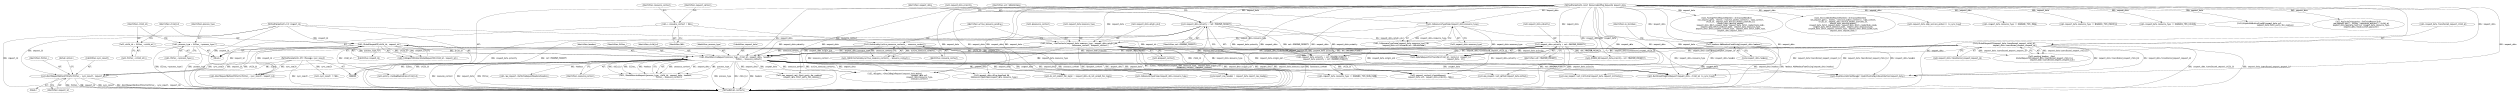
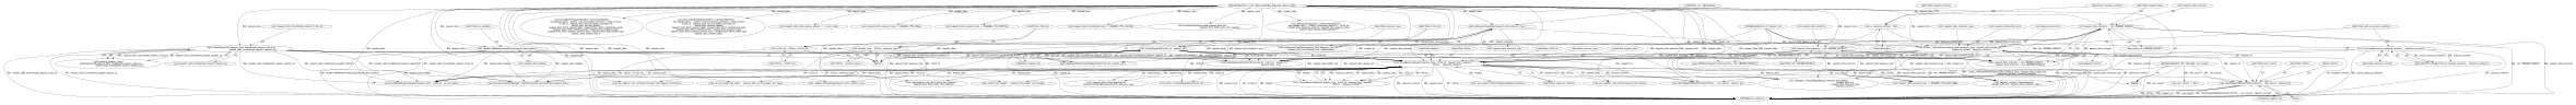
  digraph {
    fontname="IBM Plex Mono"
    node [fontname="IBM Plex Mono"]
    edge [fontname="IBM Plex Mono"]
    n1 [label="(Call,AbortRequestBeforeItStarts(filter_, sync_result, request_id))"]
    n2 [label="(MethodReturn,contexts)"]
    n3 [label="(Block,)"]
    n4 [label="(Identifier,request_id)"]
    n5 [label="(Call,ShouldServiceRequest(process_type, child_id, request_data, headers,\n                            filter_, resource_context))"]
    n6 [label="(Call,do_not_prompt_for_login = request_data.do_not_prompt_for_login)"]
    n7 [label="(Call,IsResourceTypeFrame(request_data.resource_type))"]
    n8 [label="(Call,new_request->SetExtraRequestHeaders(headers))"]
    n9 [label="(Call,report_raw_headers = request_data.report_raw_headers)"]
    n10 [label="(Call,AsyncRevalidationManager::QualifiesForAsyncRevalidation(request_data))"]
    n11 [label="(Call,new_request->set_method(request_data.method))"]
    n12 [label="(Call,policy->CanReadRawCookies(child_id))"]
    n13 [label="(Call,AbortRequestBeforeItStarts(filter_, sync_result, request_id))"]
    n14 [label="(Call,request_context->CreateRequest(\n      request_data.url, request_data.priority, NULL))"]
    n15 [label="(Call,BuildLoadFlagsForRequest(request_data, child_id, is_sync_load))"]
    n16 [label="(Call,new_request->set_initiator(request_data.request_initiator))"]
    n17 [label="(Identifier,resource_context)"]
    n18 [label="(Call,new_request->set_first_party_for_cookies(\n      request_data.first_party_for_cookies))"]
    n19 [label="(Call,delegate_->ShouldBeginRequest(request_data.method,\n                                                  request_data.url,\n                                                  request_data.resource_type,\n                                                  resource_context))"]
    n20 [label="(Call,request_data.allow_download &&\n      IsResourceTypeFrame(request_data.resource_type))"]
    n21 [label="(Call,request_data.resource_type == RESOURCE_TYPE_MAIN_FRAME)"]
    n22 [label="(Call,!ShouldServiceRequest(process_type, child_id, request_data, headers,\n                            filter_, resource_context))"]
    n23 [label="(Call,process_type = filter_->process_type())"]
    n24 [label="(Block,)"]
    n25 [label="(Call,filter_->process_type())"]
    n26 [label="(Call,GlobalRequestID(child_id, request_id))"]
    n27 [label="(Call,UpdateRequestForTransfer(child_id, route_id, request_id,\n                               request_data, it))"]
    n28 [label="(Call,IsRequestIDInUse(GlobalRequestID(child_id, request_id)))"]
    n29 [label="(Identifier,request_id)"]
    n30 [label="(Call,child_id = filter_->child_id())"]
    n31 [label="(Call,filter_->child_id())"]
    n32 [label="(MethodParameterIn,int request_id)"]
    1000105
    n34 [label="(Call,GlobalRequestID(request_data.transferred_request_child_id,\n                      request_data.transferred_request_request_id))"]
    n35 [label="(Call,request_data.transferred_request_request_id)"]
    n36 [label="(Call,pending_loaders_.find(\n      GlobalRequestID(request_data.transferred_request_child_id,\n                      request_data.transferred_request_request_id)))"]
    n37 [label="(MethodParameterIn,const ResourceHostMsg_Request& request_data)"]
    n38 [label="(Call,filter_->GetContexts(request_data.resource_type, request_data.origin_pid,\n                       &resource_context, &request_context))"]
    n39 [label="(Call,IsResourceTypeFrame(request_data.resource_type))"]
    n40 [label="(Call,request_data.priority < net::MINIMUM_PRIORITY)"]
    n41 [label="(Call,request_data.priority > net::MAXIMUM_PRIORITY)"]
    n42 [label="(Call,headers.AddHeadersFromString(request_data.headers))"]
    n43 [label="(Call,ForeignFetchRequestHandler::InitializeHandler(\n        new_request.get(), filter_->service_worker_context(), blob_context,\n        child_id, request_data.service_worker_provider_id,\n        should_skip_service_worker,\n        request_data.fetch_request_mode, request_data.fetch_credentials_mode,\n        request_data.fetch_redirect_mode, request_data.resource_type,\n        request_data.fetch_request_context_type, request_data.fetch_frame_type,\n        request_data.request_body))"]
    n44 [label="(Call,ServiceWorkerRequestHandler::InitializeHandler(\n      new_request.get(), filter_->service_worker_context(), blob_context,\n      child_id, request_data.service_worker_provider_id,\n      should_skip_service_worker,\n      request_data.fetch_request_mode, request_data.fetch_credentials_mode,\n      request_data.fetch_redirect_mode, request_data.resource_type,\n      request_data.fetch_request_context_type, request_data.fetch_frame_type,\n      request_data.request_body))"]
    n45 [label="(Call,request_data.skip_service_worker || is_sync_load)"]
    n46 [label="(Call,request_data.resource_type == RESOURCE_TYPE_IMAGE)"]
    n47 [label="(Call,request_data.resource_type == RESOURCE_TYPE_PREFETCH)"]
    n48 [label="(Call,DCHECK_EQ(request_data.priority, net::MAXIMUM_PRIORITY))"]
-   n49 [label="(Call,request_data.resource_type == RESOURCE_TYPE_FAVICON)"]
+   n49 [label="(Call,request_data.transferred_type == RESOURCE_TYPE_FAVICON)"]
    n50 [label="(Call,HttpAuthRelationTypeOf(request_data.url,\n                                 request_data.first_party_for_cookies))"]
    n51 [label="(Call,AppCacheInterceptor::SetExtraRequestInfo(\n      new_request.get(), filter_->appcache_service(), child_id,\n      request_data.appcache_host_id, request_data.resource_type,\n      request_data.should_reset_appcache))"]
    n52 [label="(Call,&request_context)"]
    n53 [label="(Call,IsResourceTypeFrame(request_data.resource_type) &&\n      !request_data.url.SchemeIs(url::kBlobScheme))"]
    n54 [label="(Call,request_data.resource_type)"]
    n55 [label="(Identifier,net::MINIMUM_PRIORITY)"]
    n56 [label="(Call,request_data.priority < net::MINIMUM_PRIORITY ||\n      request_data.priority > net::MAXIMUM_PRIORITY)"]
    n57 [label="(Identifier,net::MAXIMUM_PRIORITY)"]
    n58 [label="(Call,request_data.headers)"]
    n59 [label="(Call,ContainsKey(active_resource_contexts_, resource_context))"]
    n60 [label="(Call,CHECK(ContainsKey(active_resource_contexts_, resource_context)))"]
    n61 [label="(Identifier,resource_context)"]
    n62 [label="(Call,* resource_context = NULL)"]
    n63 [label="(Identifier,NULL)"]
    n64 [label="(MethodParameterIn,IPC::Message* sync_result)"]
    n65 [label="(Call,sync_result != NULL)"]
    n66 [label="(Identifier,process_type)"]
    n67 [label="(Identifier,sync_result)"]
    n68 [label="(Identifier,headers)"]
    n69 [label="(Identifier,child_id)"]
    n70 [label="(Call,request_data.transferred_request_child_id)"]
    n71 [label="(Call,request_data.resource_type)"]
    n72 [label="(Identifier,request_context)"]
    n73 [label="(Identifier,request_data)"]
    n74 [label="(Identifier,filter_)"]
    n75 [label="(Identifier,child_id)"]
    n76 [label="(Identifier,filter_)"]
    n77 [label="(Call,request_data.priority)"]
    n78 [label="(Identifier,process_type)"]
    n79 [label="(Identifier,active_resource_pending_)"]
    n80 [label="(Identifier,url::kBlobScheme)"]
    n81 [label="(Return,return;)"]
    n82 [label="(Call,request_data.priority)"]
    n83 [label="(Identifier,is_shutdown_)"]
    n84 [label="(Call,request_data.origin_pid)"]
    n85 [label="(Call,&resource_context)"]
    n86 [label="(Identifier,child_id)"]
    n87 [label="(Identifier,request_data)"]
    n88 [label="(Identifier,resource_context)"]
    n1 -> n2 [label="DDG: sync_result"]
    n1 -> n2 [label="DDG: AbortRequestBeforeItStarts(filter_, sync_result, request_id)"]
    n1 -> n2 [label="DDG: filter_"]
    n1 -> n2 [label="DDG: request_id"]
    n1 -> n3 [label="AST: "]
    n1 -> n4 [label="CFG: "]
    n4 -> n1 [label="AST: "]
    n5 -> n1 [label="DDG: filter_"]
    n5 -> n2 [label="DDG: process_type"]
    n5 -> n2 [label="DDG: child_id"]
    n5 -> n2 [label="DDG: headers"]
    n5 -> n2 [label="DDG: resource_context"]
    n5 -> n2 [label="DDG: request_data"]
    n5 -> n2 [label="DDG: filter_"]
    n5 -> n6 [label="DDG: request_data"]
    n5 -> n7 [label="DDG: request_data"]
    n5 -> n8 [label="DDG: headers"]
    n5 -> n9 [label="DDG: request_data"]
    n5 -> n10 [label="DDG: request_data"]
    n5 -> n11 [label="DDG: request_data"]
    n5 -> n12 [label="DDG: child_id"]
    n5 -> n13 [label="DDG: filter_"]
    n5 -> n14 [label="DDG: request_data"]
    n5 -> n15 [label="DDG: request_data"]
    n5 -> n15 [label="DDG: child_id"]
    n5 -> n16 [label="DDG: request_data"]
    n5 -> n17 [label="CFG: "]
    n5 -> n18 [label="DDG: request_data"]
    n5 -> n19 [label="DDG: request_data"]
    n5 -> n19 [label="DDG: resource_context"]
    n5 -> n20 [label="DDG: request_data"]
    n5 -> n21 [label="DDG: request_data"]
    n5 -> n22 [label="AST: "]
    n5 -> n22 [label="DDG: resource_context"]
    n5 -> n22 [label="DDG: request_data"]
    n5 -> n22 [label="DDG: process_type"]
    n5 -> n22 [label="DDG: child_id"]
    n5 -> n22 [label="DDG: filter_"]
    n5 -> n22 [label="DDG: headers"]
    n17 -> n5 [label="AST: "]
    n22 -> n5 [label="CFG: "]
    n23 -> n2 [label="DDG: filter_->process_type()"]
    n23 -> n2 [label="DDG: process_type"]
    n23 -> n5 [label="DDG: process_type"]
    n23 -> n24 [label="AST: "]
    n23 -> n25 [label="CFG: "]
    n25 -> n23 [label="AST: "]
    n26 -> n1 [label="DDG: request_id"]
    n26 -> n2 [label="DDG: request_id"]
    n26 -> n2 [label="DDG: child_id"]
    n26 -> n5 [label="DDG: child_id"]
    n26 -> n12 [label="DDG: child_id"]
    n26 -> n13 [label="DDG: request_id"]
    n26 -> n15 [label="DDG: child_id"]
    n26 -> n27 [label="DDG: child_id"]
    n26 -> n27 [label="DDG: request_id"]
    n26 -> n28 [label="AST: "]
    n26 -> n28 [label="DDG: child_id"]
    n26 -> n28 [label="DDG: request_id"]
    n26 -> n29 [label="CFG: "]
    n28 -> n26 [label="CFG: "]
    n29 -> n26 [label="AST: "]
+   n30 -> n2 [label="DDG: filter_->child_id()"]
    n30 -> n24 [label="AST: "]
    n30 -> n31 [label="CFG: "]
    n31 -> n30 [label="AST: "]
    n32 -> n1 [label="DDG: request_id"]
    n32 -> n2 [label="DDG: request_id"]
    n32 -> n13 [label="DDG: request_id"]
    n32 -> n26 [label="DDG: request_id"]
    n32 -> n27 [label="DDG: request_id"]
    n32 -> 1000105 [label="AST: "]
    n34 -> n2 [label="DDG: request_data.transferred_request_request_id"]
    n34 -> n2 [label="DDG: request_data.transferred_request_child_id"]
    n34 -> n5 [label="DDG: request_data.transferred_request_request_id"]
    n34 -> n5 [label="DDG: request_data.transferred_request_child_id"]
    n34 -> n10 [label="DDG: request_data.transferred_request_request_id"]
    n34 -> n10 [label="DDG: request_data.transferred_request_child_id"]
    n34 -> n15 [label="DDG: request_data.transferred_request_request_id"]
    n34 -> n15 [label="DDG: request_data.transferred_request_child_id"]
    n34 -> n27 [label="DDG: request_data.transferred_request_request_id"]
    n34 -> n27 [label="DDG: request_data.transferred_request_child_id"]
    n34 -> n35 [label="CFG: "]
    n34 -> n36 [label="AST: "]
    n34 -> n36 [label="DDG: request_data.transferred_request_child_id"]
    n34 -> n36 [label="DDG: request_data.transferred_request_request_id"]
    n35 -> n34 [label="AST: "]
    n36 -> n34 [label="CFG: "]
    n37 -> n2 [label="DDG: request_data"]
    n37 -> n5 [label="DDG: request_data"]
    n37 -> n6 [label="DDG: request_data"]
    n37 -> n7 [label="DDG: request_data"]
    n37 -> n9 [label="DDG: request_data"]
    n37 -> n10 [label="DDG: request_data"]
    n37 -> n11 [label="DDG: request_data"]
    n37 -> n14 [label="DDG: request_data"]
    n37 -> n15 [label="DDG: request_data"]
    n37 -> n16 [label="DDG: request_data"]
    n37 -> n18 [label="DDG: request_data"]
    n37 -> n19 [label="DDG: request_data"]
    n37 -> n20 [label="DDG: request_data"]
    n37 -> n21 [label="DDG: request_data"]
    n37 -> n27 [label="DDG: request_data"]
    n37 -> 1000105 [label="AST: "]
    n37 -> n34 [label="DDG: request_data"]
    n37 -> n38 [label="DDG: request_data"]
    n37 -> n39 [label="DDG: request_data"]
    n37 -> n40 [label="DDG: request_data"]
    n37 -> n41 [label="DDG: request_data"]
    n37 -> n42 [label="DDG: request_data"]
    n37 -> n43 [label="DDG: request_data"]
    n37 -> n44 [label="DDG: request_data"]
    n37 -> n45 [label="DDG: request_data"]
    n37 -> n46 [label="DDG: request_data"]
    n37 -> n47 [label="DDG: request_data"]
    n37 -> n48 [label="DDG: request_data"]
    n37 -> n49 [label="DDG: request_data"]
    n37 -> n50 [label="DDG: request_data"]
    n37 -> n51 [label="DDG: request_data"]
    n38 -> n2 [label="DDG: &resource_context"]
    n38 -> n2 [label="DDG: &request_context"]
    n38 -> n2 [label="DDG: filter_->GetContexts(request_data.resource_type, request_data.origin_pid,\n                       &resource_context, &request_context)"]
    n38 -> n2 [label="DDG: request_data.origin_pid"]
    n38 -> n2 [label="DDG: request_data.resource_type"]
    n38 -> n5 [label="DDG: request_data.origin_pid"]
    n38 -> n5 [label="DDG: request_data.resource_type"]
    n38 -> n10 [label="DDG: request_data.origin_pid"]
    n38 -> n15 [label="DDG: request_data.origin_pid"]
    n38 -> n19 [label="DDG: request_data.resource_type"]
    n38 -> n21 [label="DDG: request_data.resource_type"]
    n38 -> n24 [label="AST: "]
    n38 -> n52 [label="CFG: "]
    n39 -> n2 [label="DDG: request_data.resource_type"]
    n39 -> n27 [label="DDG: request_data.resource_type"]
    n39 -> n38 [label="DDG: request_data.resource_type"]
    n39 -> n53 [label="AST: "]
    n39 -> n53 [label="DDG: request_data.resource_type"]
    n39 -> n54 [label="CFG: "]
    n40 -> n2 [label="DDG: net::MINIMUM_PRIORITY"]
    n40 -> n2 [label="DDG: request_data.priority"]
    n40 -> n5 [label="DDG: request_data.priority"]
    n40 -> n14 [label="DDG: request_data.priority"]
    n40 -> n27 [label="DDG: request_data.priority"]
    n40 -> n41 [label="DDG: request_data.origin_pid"]
    n40 -> n55 [label="CFG: "]
    n40 -> n56 [label="AST: "]
    n40 -> n56 [label="DDG: request_data.priority"]
    n40 -> n56 [label="DDG: net::MINIMUM_PRIORITY"]
    n41 -> n2 [label="DDG: request_data.priority"]
    n41 -> n2 [label="DDG: net::MAXIMUM_PRIORITY"]
    n41 -> n5 [label="DDG: request_data.priority"]
    n41 -> n14 [label="DDG: request_data.priority"]
    n41 -> n27 [label="DDG: request_data.priority"]
    n41 -> n48 [label="DDG: net::MAXIMUM_PRIORITY"]
    n41 -> n56 [label="AST: "]
    n41 -> n56 [label="DDG: request_data.priority"]
    n41 -> n56 [label="DDG: net::MAXIMUM_PRIORITY"]
    n41 -> n57 [label="CFG: "]
    n42 -> n2 [label="DDG: request_data.headers"]
    n42 -> n2 [label="DDG: headers.AddHeadersFromString(request_data.headers)"]
    n42 -> n5 [label="DDG: request_data.headers"]
    n42 -> n10 [label="DDG: request_data.headers"]
    n42 -> n15 [label="DDG: request_data.headers"]
    n42 -> n24 [label="AST: "]
    n42 -> n58 [label="CFG: "]
    n52 -> n38 [label="AST: "]
    n53 -> n39 [label="CFG: "]
    n54 -> n39 [label="AST: "]
    n55 -> n40 [label="AST: "]
    n56 -> n40 [label="CFG: "]
    n56 -> n41 [label="CFG: "]
    n57 -> n41 [label="AST: "]
    n58 -> n42 [label="AST: "]
    n59 -> n2 [label="DDG: active_resource_contexts_"]
    n59 -> n2 [label="DDG: resource_context"]
    n59 -> n5 [label="DDG: resource_context"]
    n59 -> n19 [label="DDG: resource_context"]
    n59 -> n60 [label="AST: "]
    n59 -> n60 [label="DDG: active_resource_contexts_"]
    n59 -> n60 [label="DDG: resource_context"]
    n59 -> n61 [label="CFG: "]
    n60 -> n59 [label="CFG: "]
    n61 -> n59 [label="AST: "]
    n62 -> n24 [label="AST: "]
    n62 -> n59 [label="DDG: resource_context"]
    n62 -> n63 [label="CFG: "]
    n63 -> n62 [label="AST: "]
    n64 -> n1 [label="DDG: sync_result"]
    n64 -> n2 [label="DDG: sync_result"]
    n64 -> n13 [label="DDG: sync_result"]
    n64 -> 1000105 [label="AST: "]
    n64 -> n65 [label="DDG: sync_result"]
    n66 -> n23 [label="AST: "]
    n67 -> n1 [label="AST: "]
    n68 -> n5 [label="AST: "]
    n69 -> n26 [label="AST: "]
    n69 -> n30 [label="CFG: "]
    n70 -> n34 [label="AST: "]
    n71 -> n38 [label="AST: "]
    n72 -> n62 [label="CFG: "]
    n73 -> n40 [label="CFG: "]
    n74 -> n5 [label="AST: "]
    n75 -> n5 [label="AST: "]
    n76 -> n1 [label="AST: "]
    n77 -> n40 [label="AST: "]
    n78 -> n5 [label="AST: "]
    n79 -> n38 [label="CFG: "]
    n79 -> n59 [label="AST: "]
    n80 -> n39 [label="CFG: "]
    n81 -> n1 [label="CFG: "]
    n82 -> n41 [label="AST: "]
    n83 -> n42 [label="CFG: "]
    n84 -> n38 [label="AST: "]
    n85 -> n38 [label="AST: "]
    n86 -> n23 [label="CFG: "]
    n86 -> n30 [label="AST: "]
    n87 -> n5 [label="AST: "]
    n88 -> n62 [label="AST: "]
  }
